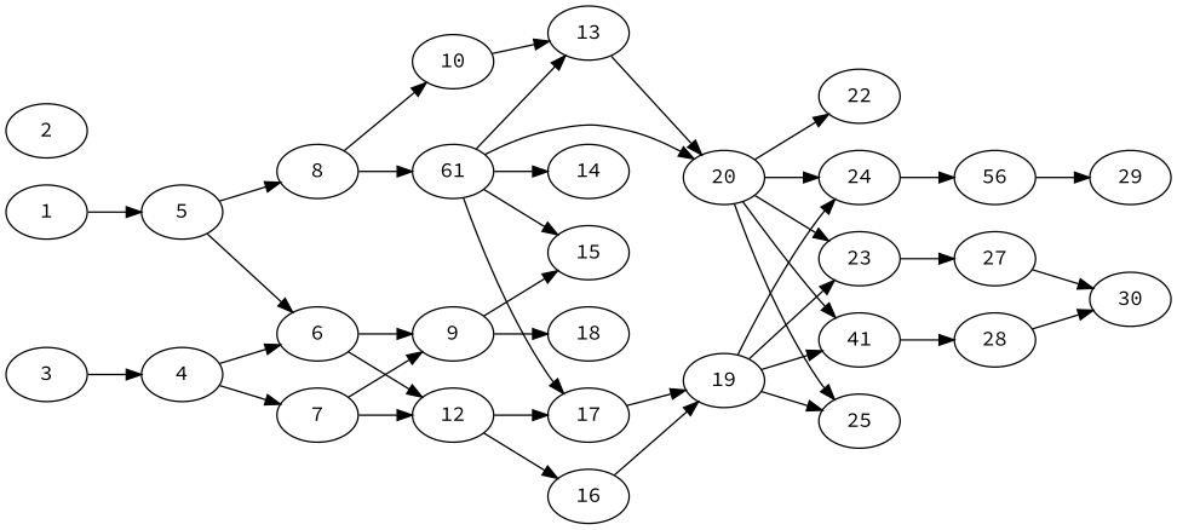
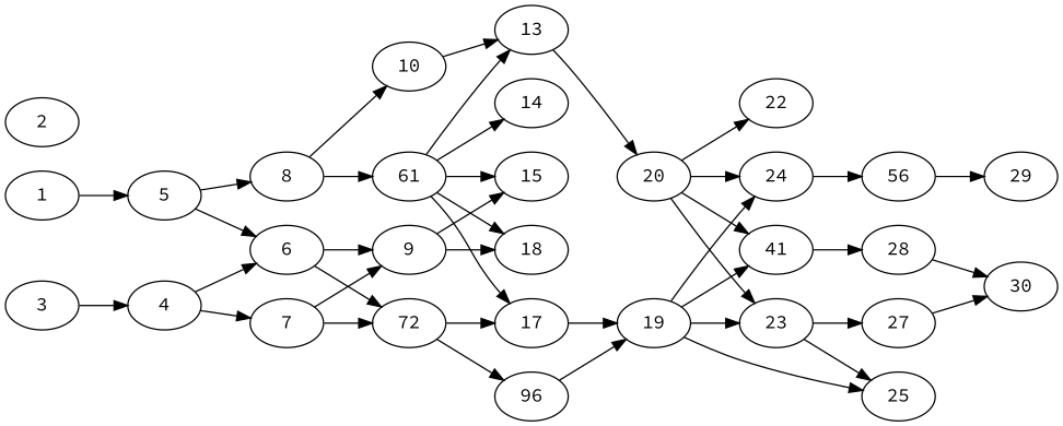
  digraph {
    fontname="Source Code Pro"
    rankdir=LR
    node [alpha=0.06 fontname="Source Code Pro"]
    edge [fontname="Source Code Pro"]
    1 [alpha=0.09 expect_size=39944192]
    5 [alpha=0.16 expect_size=26068992]
    6 [alpha=0.17 expect_size=29928448]
    8 [expect_size=16737280]
    9 [alpha=0.04 expect_size=26729472]
-   12 [alpha=0.01 expect_size=15846400]
+   12 [alpha=0.01 expect_size=15846400 label=72]
    10 [alpha=0.07 expect_size=29477888]
    n8 [alpha=0.04 expect_size=41849856 label=61]
    2 [alpha=0.08 expect_size=38293504]
    3 [alpha=0.12 expect_size=9694208]
    4 [alpha=0.07 expect_size=13467648]
    7 [expect_size=34277376]
    15 [alpha=0.20 expect_size=29995008]
    18 [alpha=0.10 expect_size=28053504]
    17 [expect_size=13196288]
-   16 [alpha=0.08 expect_size=19753984]
+   16 [alpha=0.08 expect_size=19753984 label=96]
    13 [alpha=0.08 expect_size=33661952]
    14 [alpha=0.11 expect_size=13948928]
    19 [alpha=0.20 expect_size=43200512]
    20 [alpha=0.03 expect_size=51918848]
    n21 [alpha=0.01 expect_size=21334016 label=41]
    23 [alpha=0.07 expect_size=34403328]
    24 [alpha=0.04 expect_size=6859776]
    25 [alpha=0.11 expect_size=32304128]
    22 [alpha=0.13 expect_size=31007744]
    28 [alpha=0.10 expect_size=17502208]
    27 [alpha=0.16 expect_size=49618944]
    n28 [alpha=0.07 expect_size=31202304 label=56]
    30 [expect_size=39834624]
    29 [alpha=0.13 expect_size=40595456]
    1 -> 5
    5 -> 6
    5 -> 8
    6 -> 9
    6 -> 12
    8 -> 10
    8 -> n8
    9 -> 15
    9 -> 18
    12 -> 17
    12 -> 16
    10 -> 13
    n8 -> 15
-   n8 -> 20
+   n8 -> 18
    n8 -> 17
    n8 -> 13
    n8 -> 14
    3 -> 4
    4 -> 6
    4 -> 7
    7 -> 9
    7 -> 12
    17 -> 19
    16 -> 19
    13 -> 20
    19 -> n21
    19 -> 23
    19 -> 24
    19 -> 25
    20 -> n21
    20 -> 23
    20 -> 24
-   20 -> 25
+   23 -> 25
    20 -> 22
    n21 -> 28
    23 -> 27
    24 -> n28
    28 -> 30
    27 -> 30
    n28 -> 29
  }
